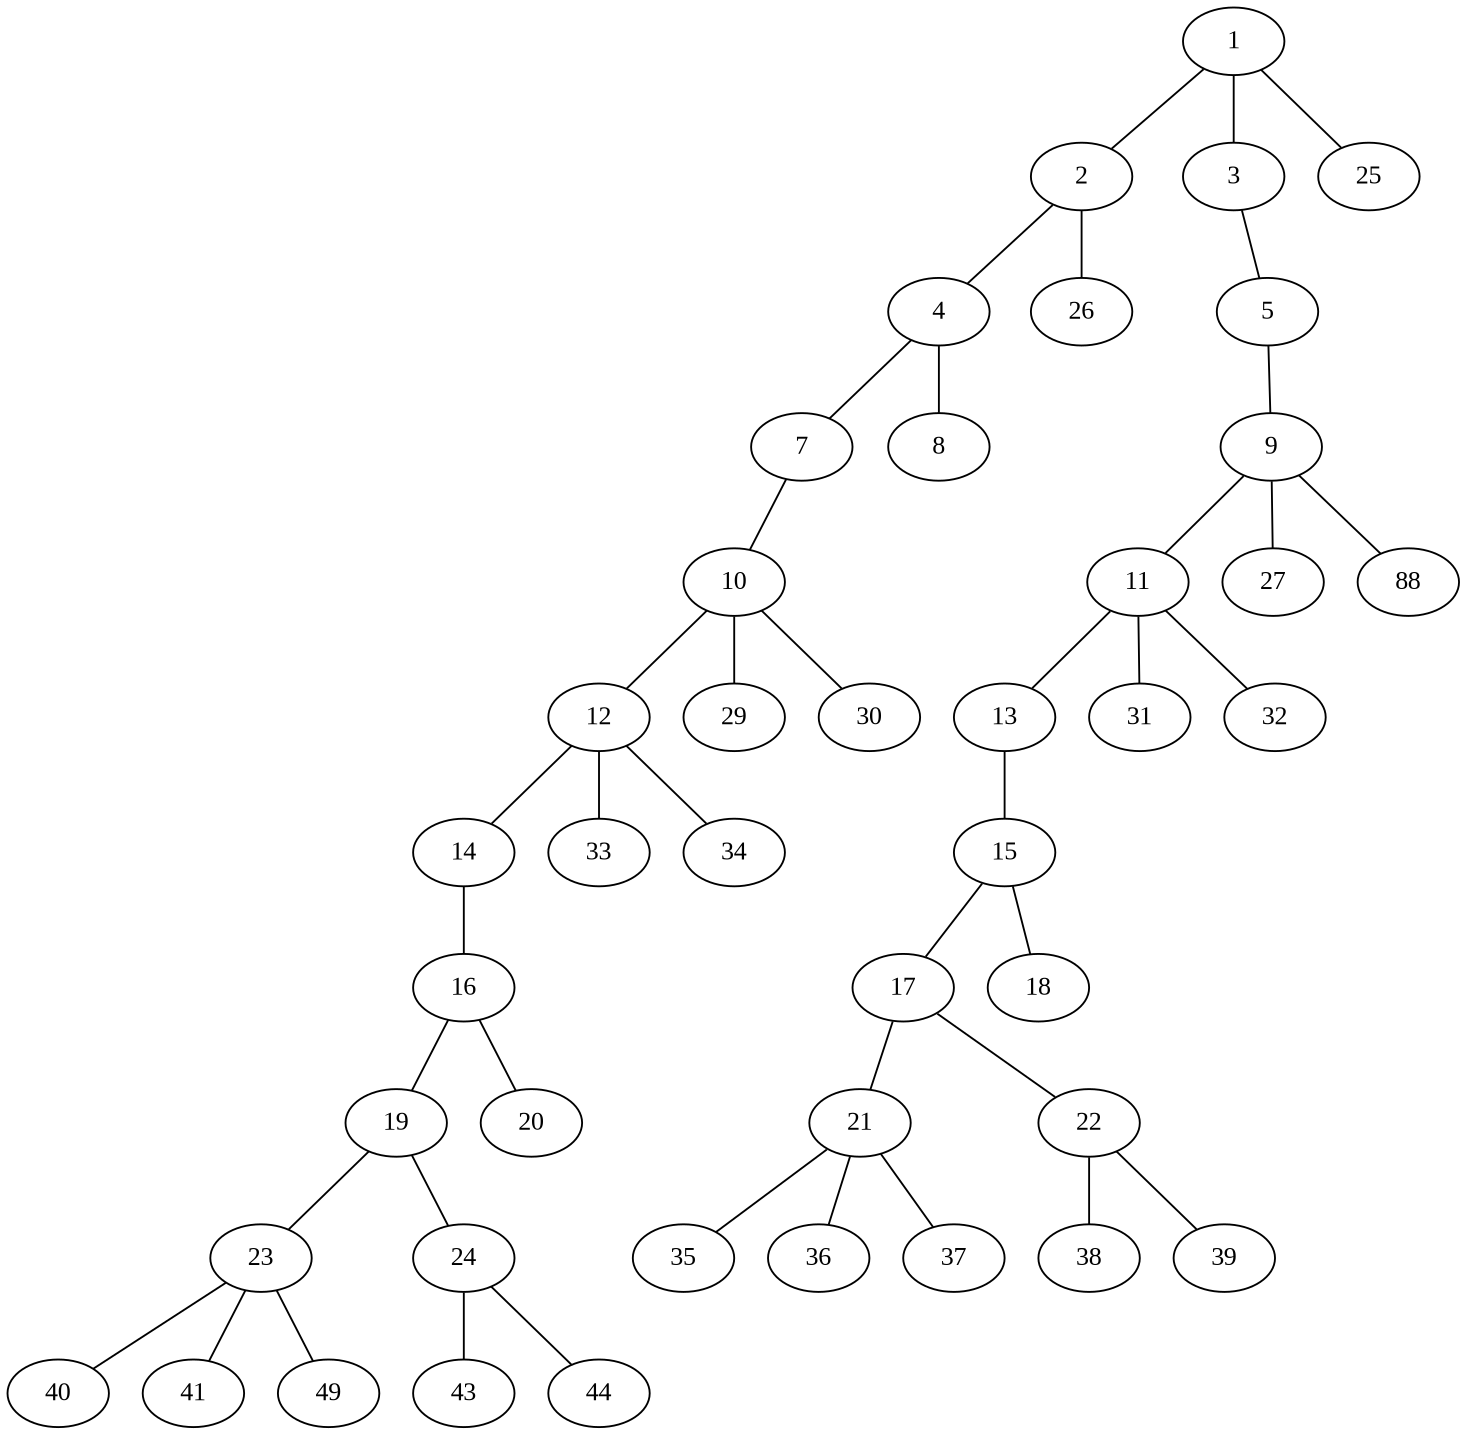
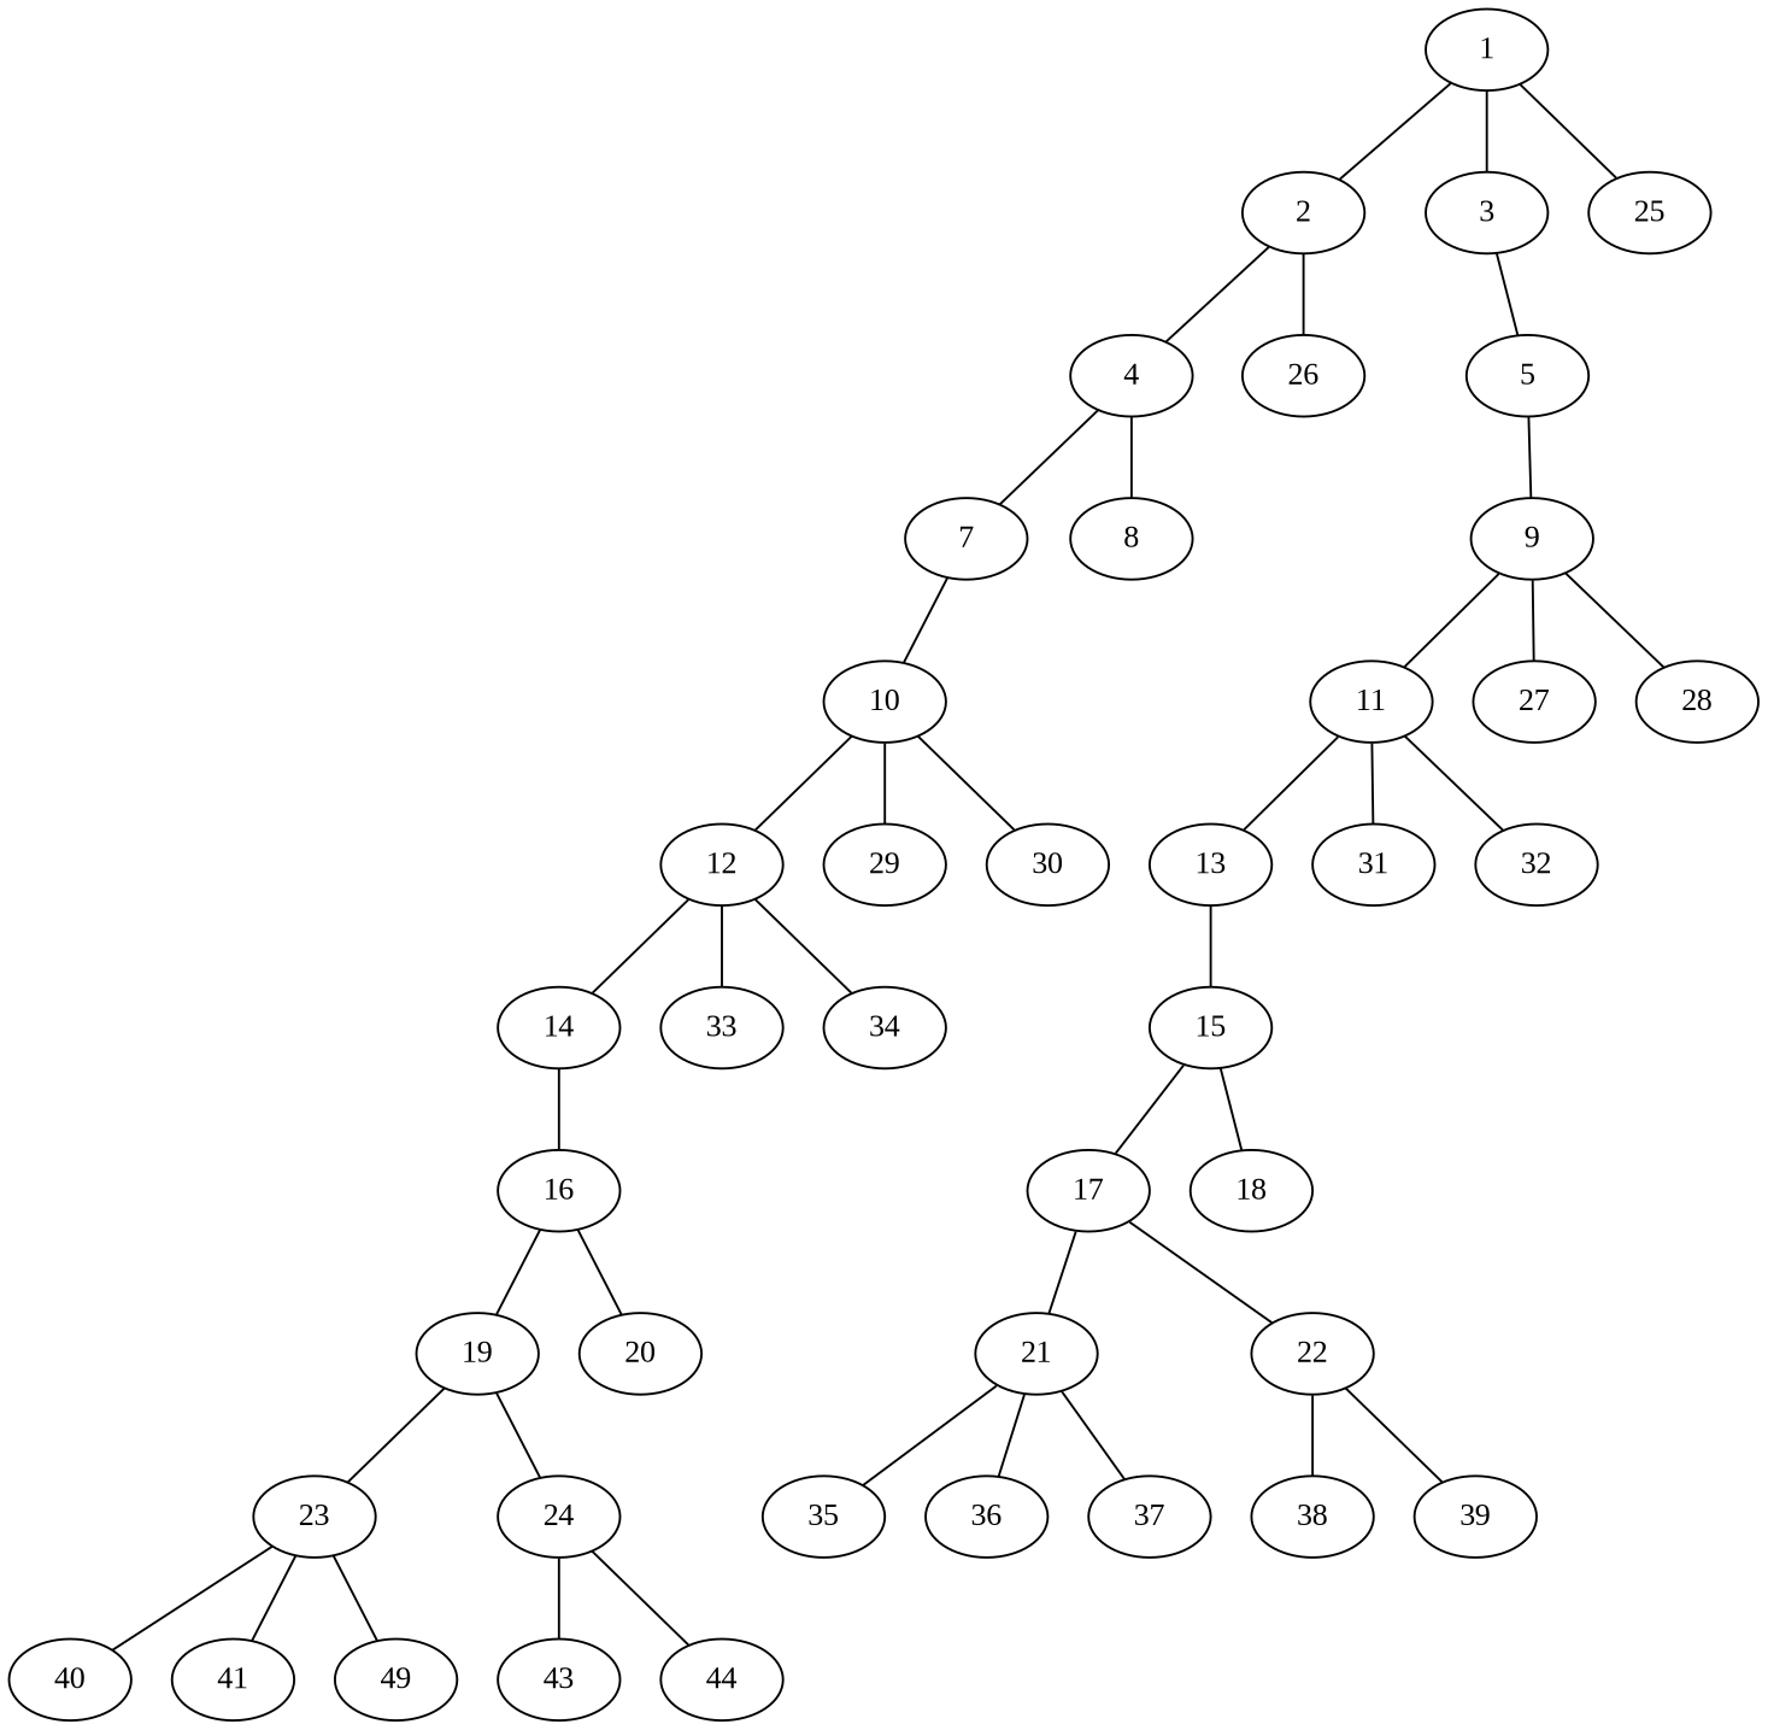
  graph {
    fontname="Liberation Serif"
    node [chem=H fontname="Liberation Serif"]
    edge [fontname="Liberation Serif" valence=1]
    1 [chem=N]
    2 [chem=N]
    3 [chem=C]
    25
    4 [chem=C]
    26
    5 [chem=O]
    7 [chem=O]
    8 [chem=O]
    9 [chem=C]
    10 [chem=C]
    11 [chem=C]
    27
-   28 [label=88]
+   28
    12 [chem=C]
    29
    30
    13 [chem=O]
    31
    32
    14 [chem=O]
    33
    34
    15 [chem=C]
    16 [chem=C]
    17 [chem=C]
    18 [chem=O]
    19 [chem=C]
    20 [chem=O]
    21 [chem=C]
    22 [chem=C]
    23 [chem=C]
    24 [chem=C]
    35
    36
    37
    38
    39
    40
    41
    n41 [label=49]
    43
    44
    1 -- 2
    1 -- 3
    1 -- 25
    2 -- 4
    2 -- 26
    3 -- 5
    4 -- 7
    4 -- 8 [valence=2]
    5 -- 9
    7 -- 10
    9 -- 11
    9 -- 27
    9 -- 28
    10 -- 12
    10 -- 29
    10 -- 30
    11 -- 13
    11 -- 31
    11 -- 32
    12 -- 14
    12 -- 33
    12 -- 34
    13 -- 15
    14 -- 16
    15 -- 17
    15 -- 18 [valence=2]
    16 -- 19
    16 -- 20 [valence=2]
    17 -- 21
    17 -- 22 [valence=2]
    19 -- 23
    19 -- 24 [valence=2]
    21 -- 35
    21 -- 36
    21 -- 37
    22 -- 38
    22 -- 39
    23 -- 40
    23 -- 41
    23 -- n41
    24 -- 43
    24 -- 44
  }
